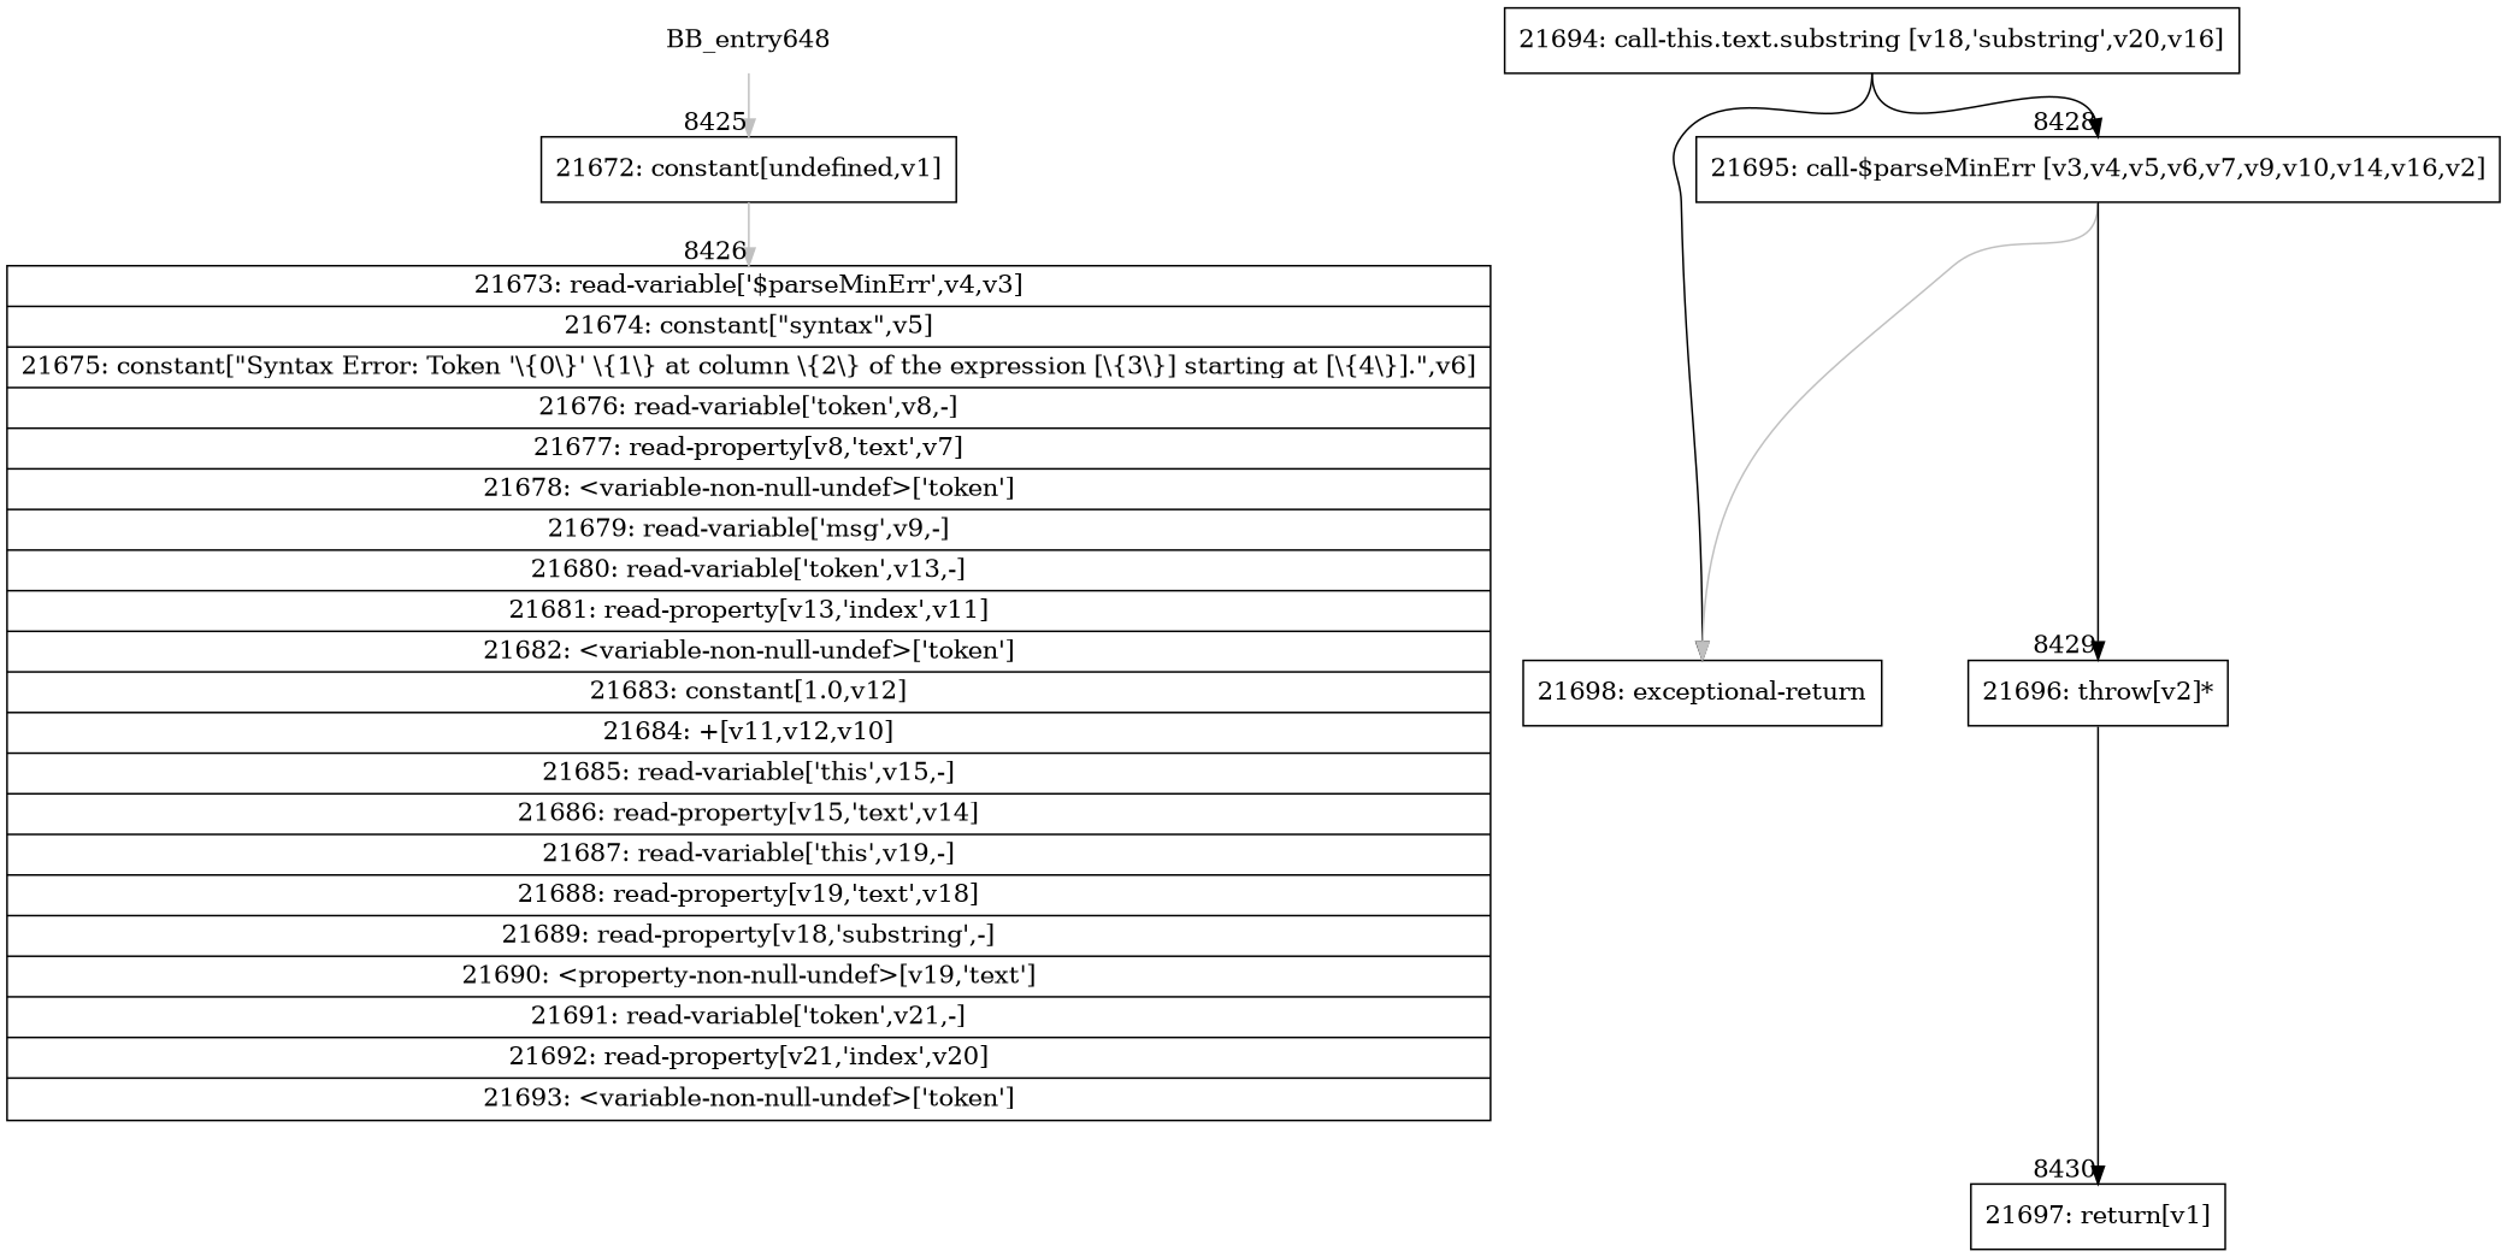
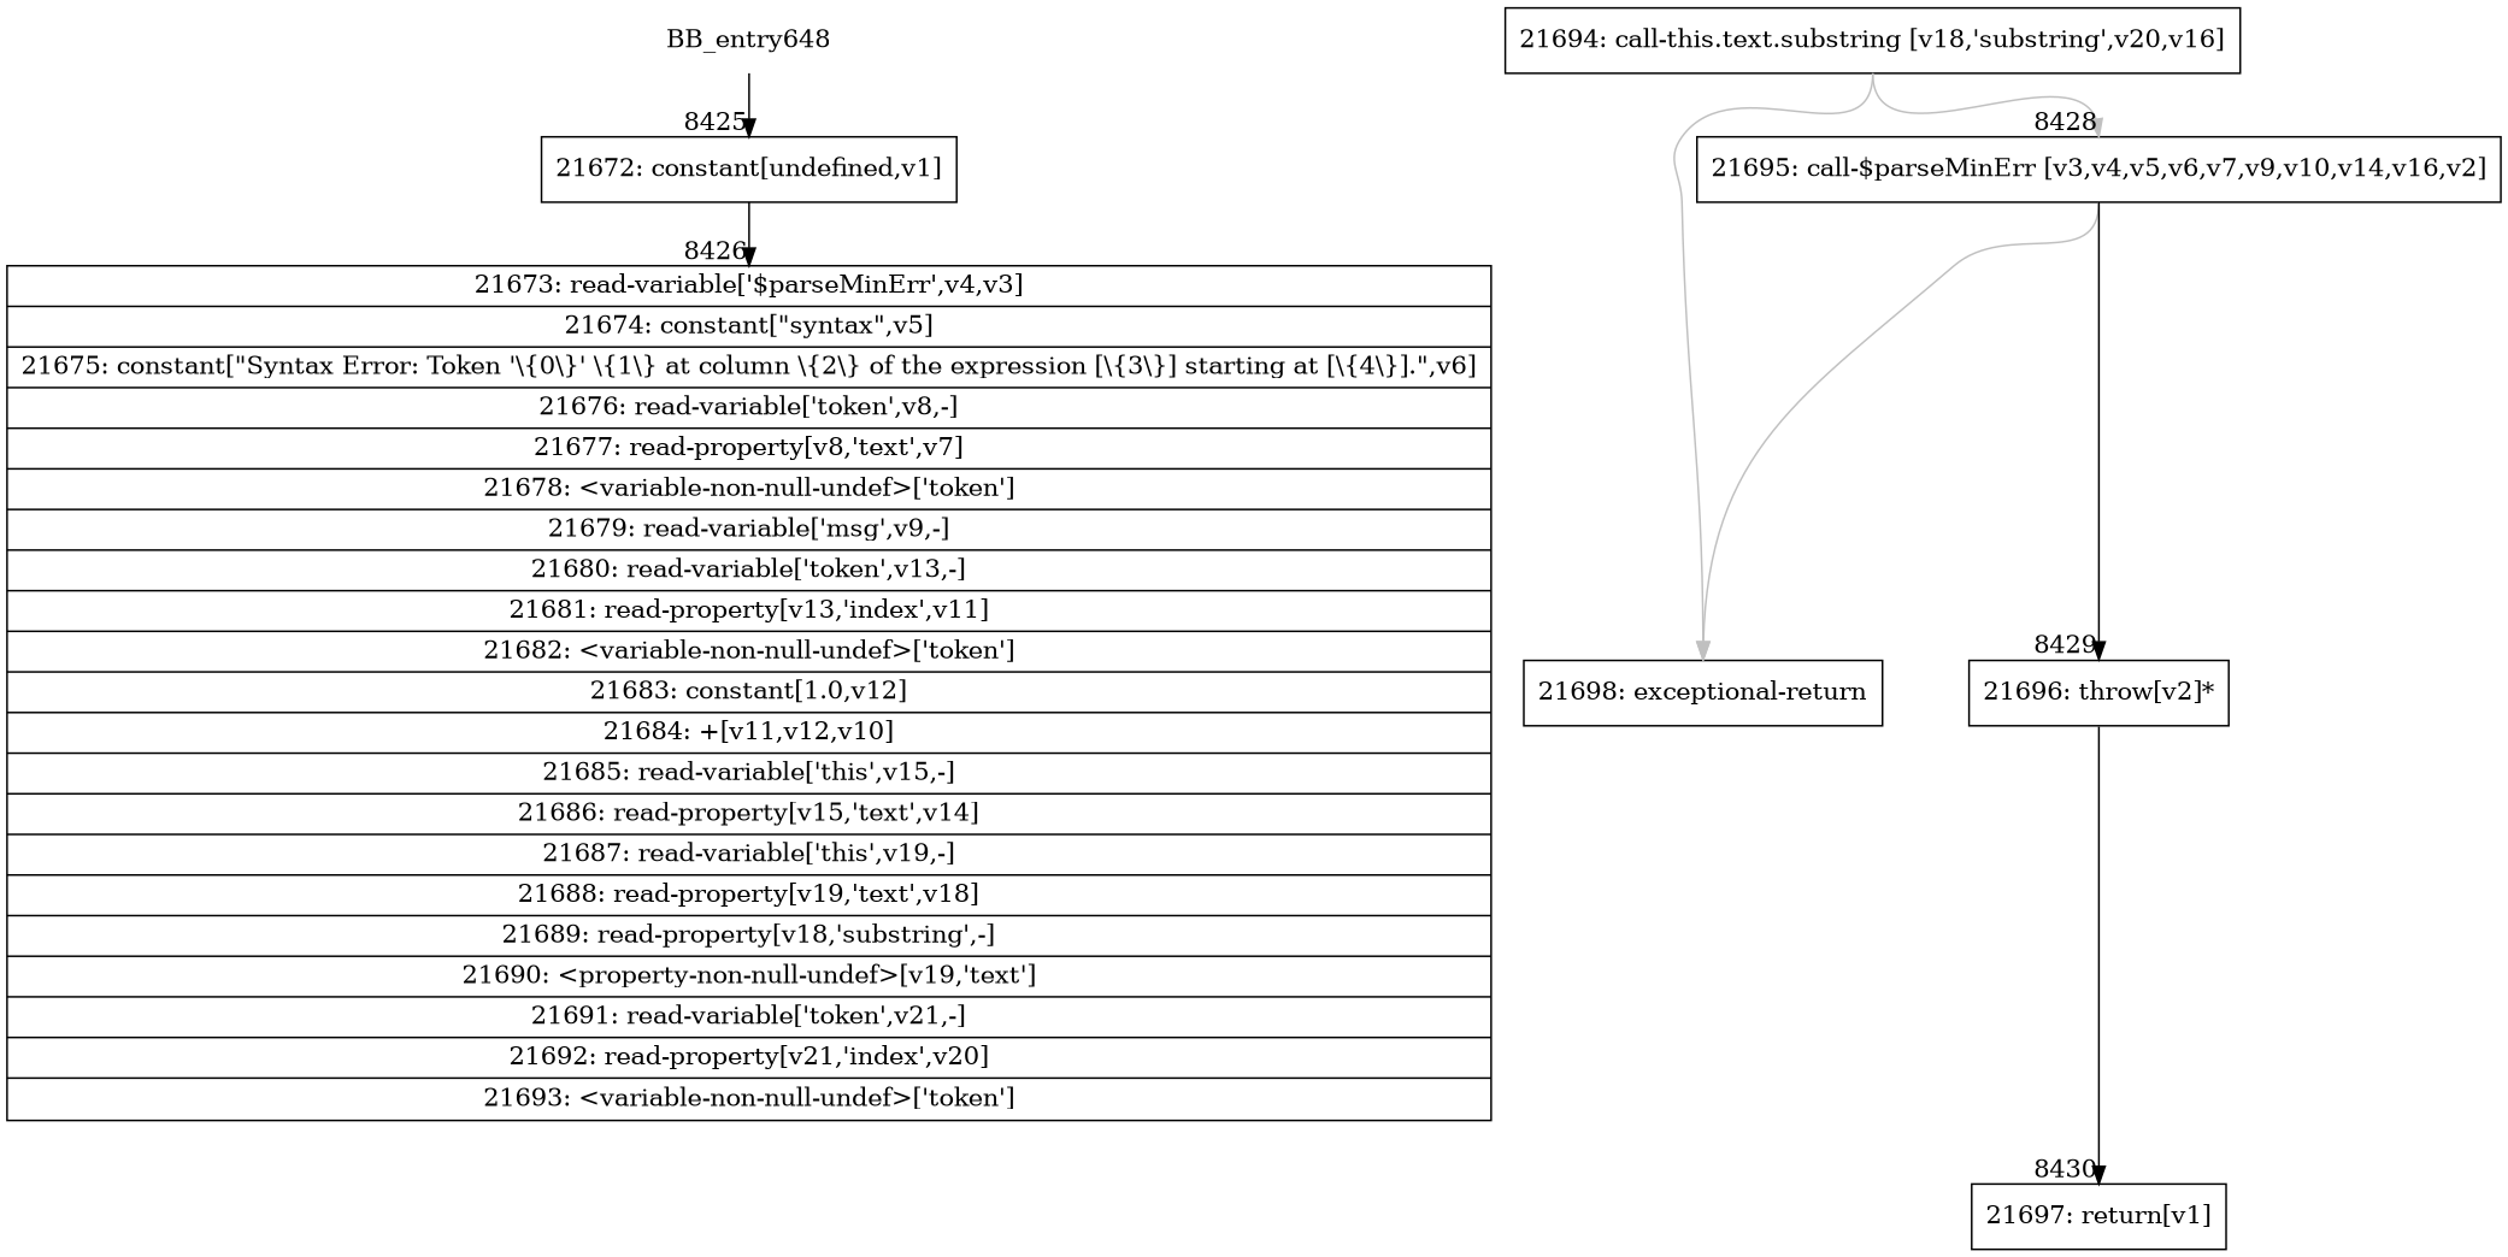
  digraph {
    rankdir=TD
    node [shape=record]
    edge [headport=n tailport=s]
    n1 [label=BB_entry648 shape=none]
    n2 [label="{21672: constant[undefined,v1]}"]
    n3 [label="{21673: read-variable['$parseMinErr',v4,v3]|21674: constant[\"syntax\",v5]|21675: constant[\"Syntax Error: Token '\\\{0\\\}' \\\{1\\\} at column \\\{2\\\} of the expression [\\\{3\\\}] starting at [\\\{4\\\}].\",v6]|21676: read-variable['token',v8,-]|21677: read-property[v8,'text',v7]|21678: \<variable-non-null-undef\>['token']|21679: read-variable['msg',v9,-]|21680: read-variable['token',v13,-]|21681: read-property[v13,'index',v11]|21682: \<variable-non-null-undef\>['token']|21683: constant[1.0,v12]|21684: +[v11,v12,v10]|21685: read-variable['this',v15,-]|21686: read-property[v15,'text',v14]|21687: read-variable['this',v19,-]|21688: read-property[v19,'text',v18]|21689: read-property[v18,'substring',-]|21690: \<property-non-null-undef\>[v19,'text']|21691: read-variable['token',v21,-]|21692: read-property[v21,'index',v20]|21693: \<variable-non-null-undef\>['token']}"]
    n4 [label="{21694: call-this.text.substring [v18,'substring',v20,v16]}"]
    n5 [label="{21698: exceptional-return}"]
    n6 [label="{21695: call-$parseMinErr [v3,v4,v5,v6,v7,v9,v10,v14,v16,v2]}"]
    n7 [label="{21696: throw[v2]*}"]
    n8 [label="{21697: return[v1]}"]
-   n1 -> n2 [headlabel="    8425" color=gray]
-   n2 -> n3 [headlabel="      8426" color=gray]
-   n4 -> n5 [color=black]
-   n4 -> n6 [headlabel="      8428"]
+   n1 -> n2 [headlabel="    8425"]
+   n2 -> n3 [headlabel="      8426"]
+   n4 -> n5 [color=gray]
+   n4 -> n6 [headlabel="      8428" color=gray]
    n6 -> n5 [color=gray]
    n6 -> n7 [headlabel="      8429"]
    n7 -> n8 [headlabel="      8430"]
  }
